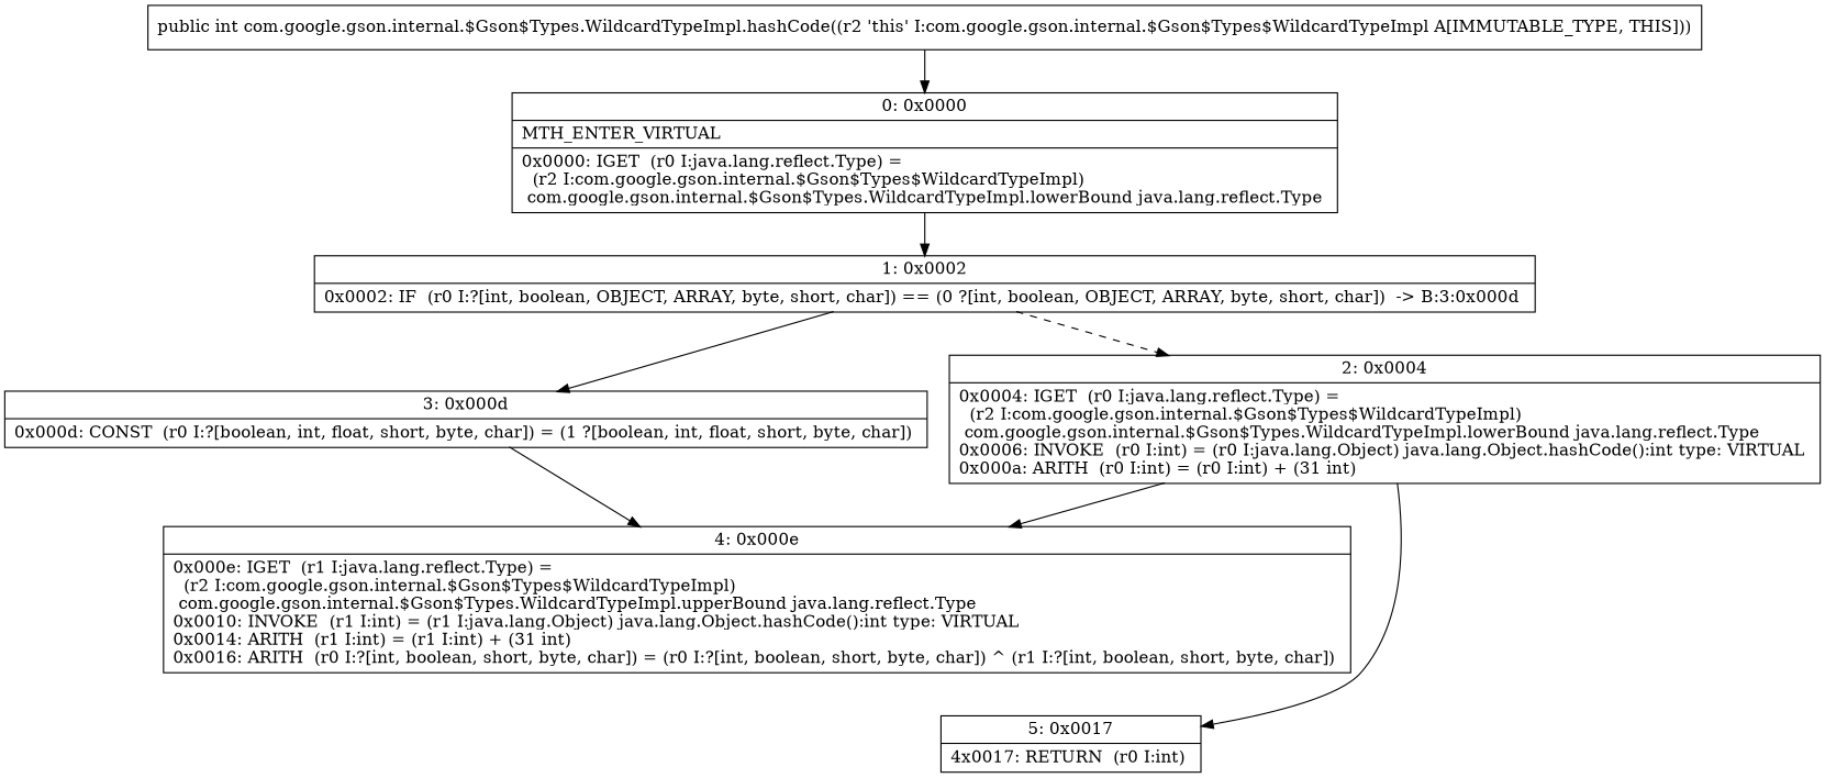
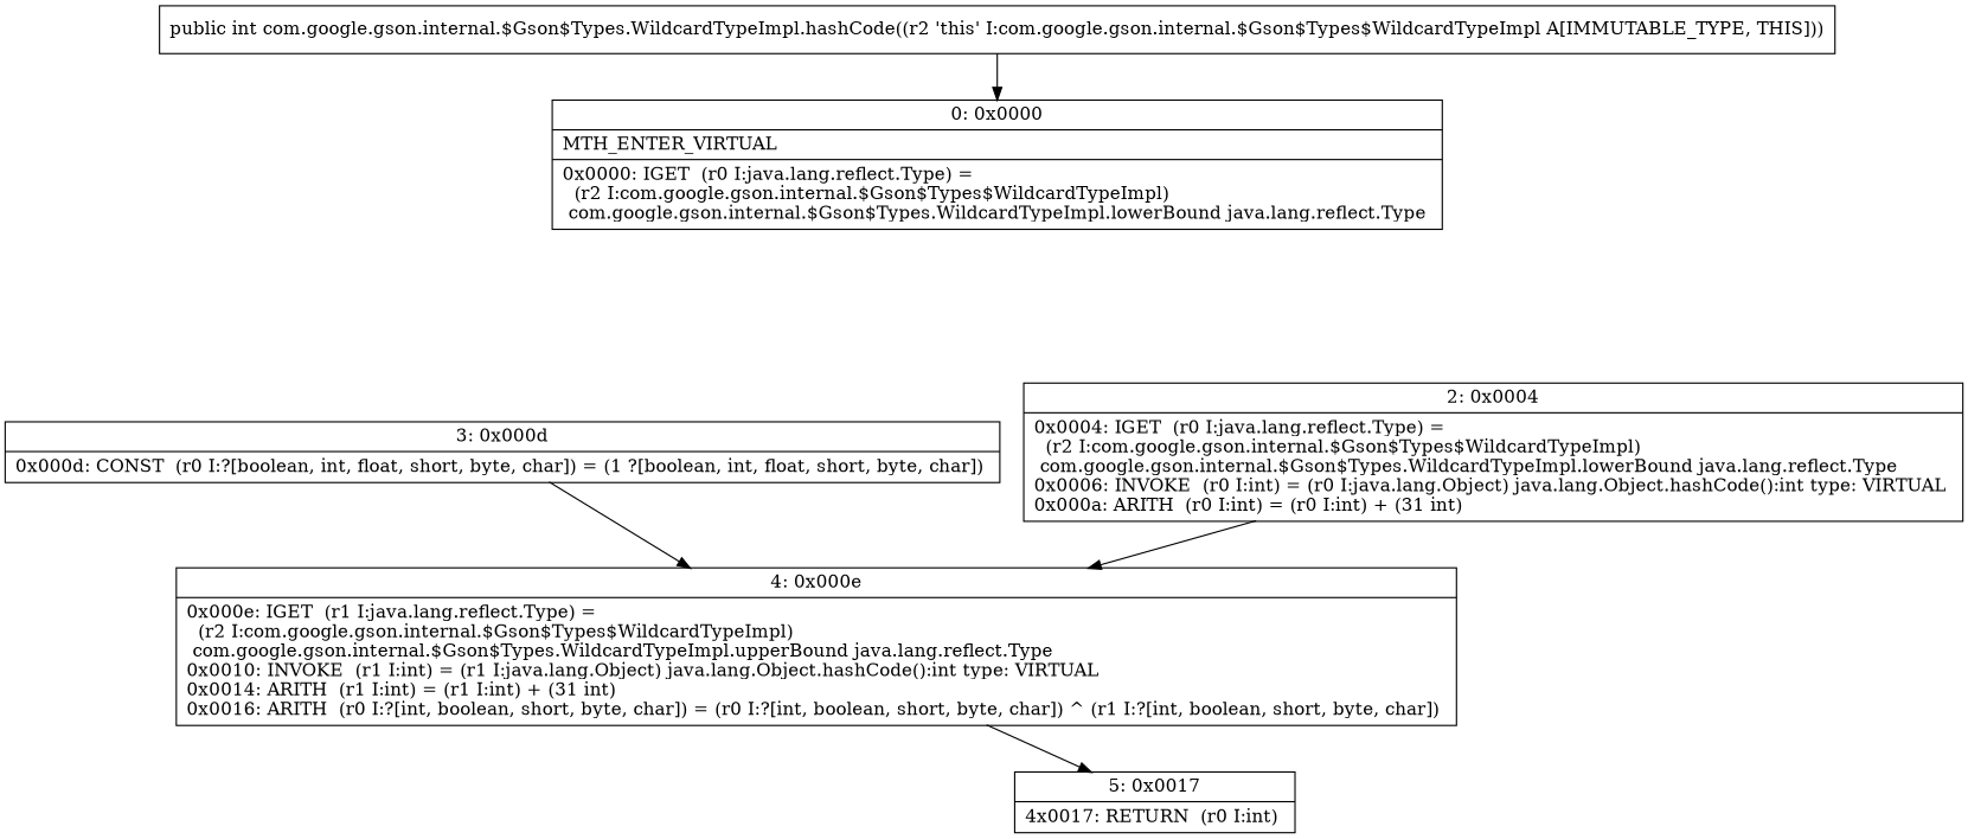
  digraph {
    node [shape=record]
    n1 [label="{0\:\ 0x0000|MTH_ENTER_VIRTUAL\l|0x0000: IGET  (r0 I:java.lang.reflect.Type) = \l  (r2 I:com.google.gson.internal.$Gson$Types$WildcardTypeImpl)\l com.google.gson.internal.$Gson$Types.WildcardTypeImpl.lowerBound java.lang.reflect.Type \l}"]
-   n2 [label="{1\:\ 0x0002|0x0002: IF  (r0 I:?[int, boolean, OBJECT, ARRAY, byte, short, char]) == (0 ?[int, boolean, OBJECT, ARRAY, byte, short, char])  \-\> B:3:0x000d \l}"]
    n3 [label="{2\:\ 0x0004|0x0004: IGET  (r0 I:java.lang.reflect.Type) = \l  (r2 I:com.google.gson.internal.$Gson$Types$WildcardTypeImpl)\l com.google.gson.internal.$Gson$Types.WildcardTypeImpl.lowerBound java.lang.reflect.Type \l0x0006: INVOKE  (r0 I:int) = (r0 I:java.lang.Object) java.lang.Object.hashCode():int type: VIRTUAL \l0x000a: ARITH  (r0 I:int) = (r0 I:int) + (31 int) \l}"]
    n4 [label="{3\:\ 0x000d|0x000d: CONST  (r0 I:?[boolean, int, float, short, byte, char]) = (1 ?[boolean, int, float, short, byte, char]) \l}"]
    n5 [label="{4\:\ 0x000e|0x000e: IGET  (r1 I:java.lang.reflect.Type) = \l  (r2 I:com.google.gson.internal.$Gson$Types$WildcardTypeImpl)\l com.google.gson.internal.$Gson$Types.WildcardTypeImpl.upperBound java.lang.reflect.Type \l0x0010: INVOKE  (r1 I:int) = (r1 I:java.lang.Object) java.lang.Object.hashCode():int type: VIRTUAL \l0x0014: ARITH  (r1 I:int) = (r1 I:int) + (31 int) \l0x0016: ARITH  (r0 I:?[int, boolean, short, byte, char]) = (r0 I:?[int, boolean, short, byte, char]) ^ (r1 I:?[int, boolean, short, byte, char]) \l}"]
    n6 [label="{5\:\ 0x0017|4x0017: RETURN  (r0 I:int) \l}"]
    n7 [label="{public int com.google.gson.internal.$Gson$Types.WildcardTypeImpl.hashCode((r2 'this' I:com.google.gson.internal.$Gson$Types$WildcardTypeImpl A[IMMUTABLE_TYPE, THIS])) }"]
-   n1 -> n2
-   n2 -> n3 [style=dashed]
-   n2 -> n4
    n3 -> n5
    n4 -> n5
-   n3 -> n6
+   n5 -> n6
    n7 -> n1
  }
